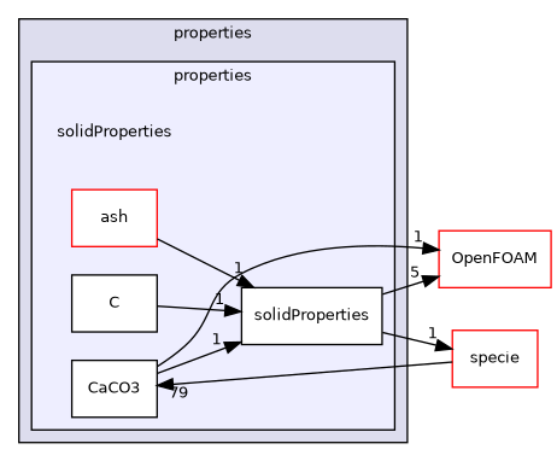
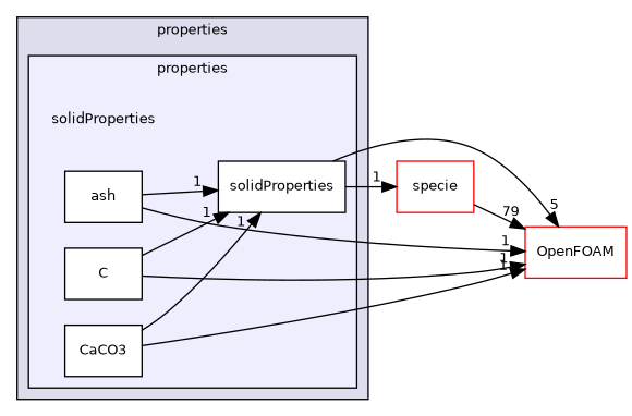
  digraph {
    compound=true
    rankdir=LR
    node [fontname=Helvetica fontsize=10 shape=box color=black fillcolor=white style=filled]
    edge [headlabel=1 labeldistance=1.5 labelfontname=Helvetica labelfontsize=10]
    n1 [label=solidProperties shape=plaintext color="" fillcolor="" style=""]
-   n2 [color=red label=ash]
+   n2 [label=ash]
    n3 [label=C]
    n4 [label=CaCO3]
    n5 [label=solidProperties]
    n6 [color=red label=OpenFOAM fillcolor="" style=""]
    n7 [color=red label=specie fillcolor="" style=""]
    subgraph cluster_1 {
      bgcolor="#ddddee"
      fontname=Helvetica
      fontsize=10
      label=properties
      pencolor=black
      subgraph cluster_2 {
        bgcolor="#eeeeff"
        fontname=Helvetica
        fontsize=10
        pencolor=black
        n1
        n2
        n3
        n4
        n5
      }
    }
    n2 -> n5
+   n2 -> n6
    n3 -> n5
+   n3 -> n6
    n4 -> n5
    n4 -> n6
    n5 -> n6 [headlabel=5]
    n5 -> n7
-   n7 -> n4 [headlabel=79]
+   n7 -> n6 [headlabel=79]
  }
